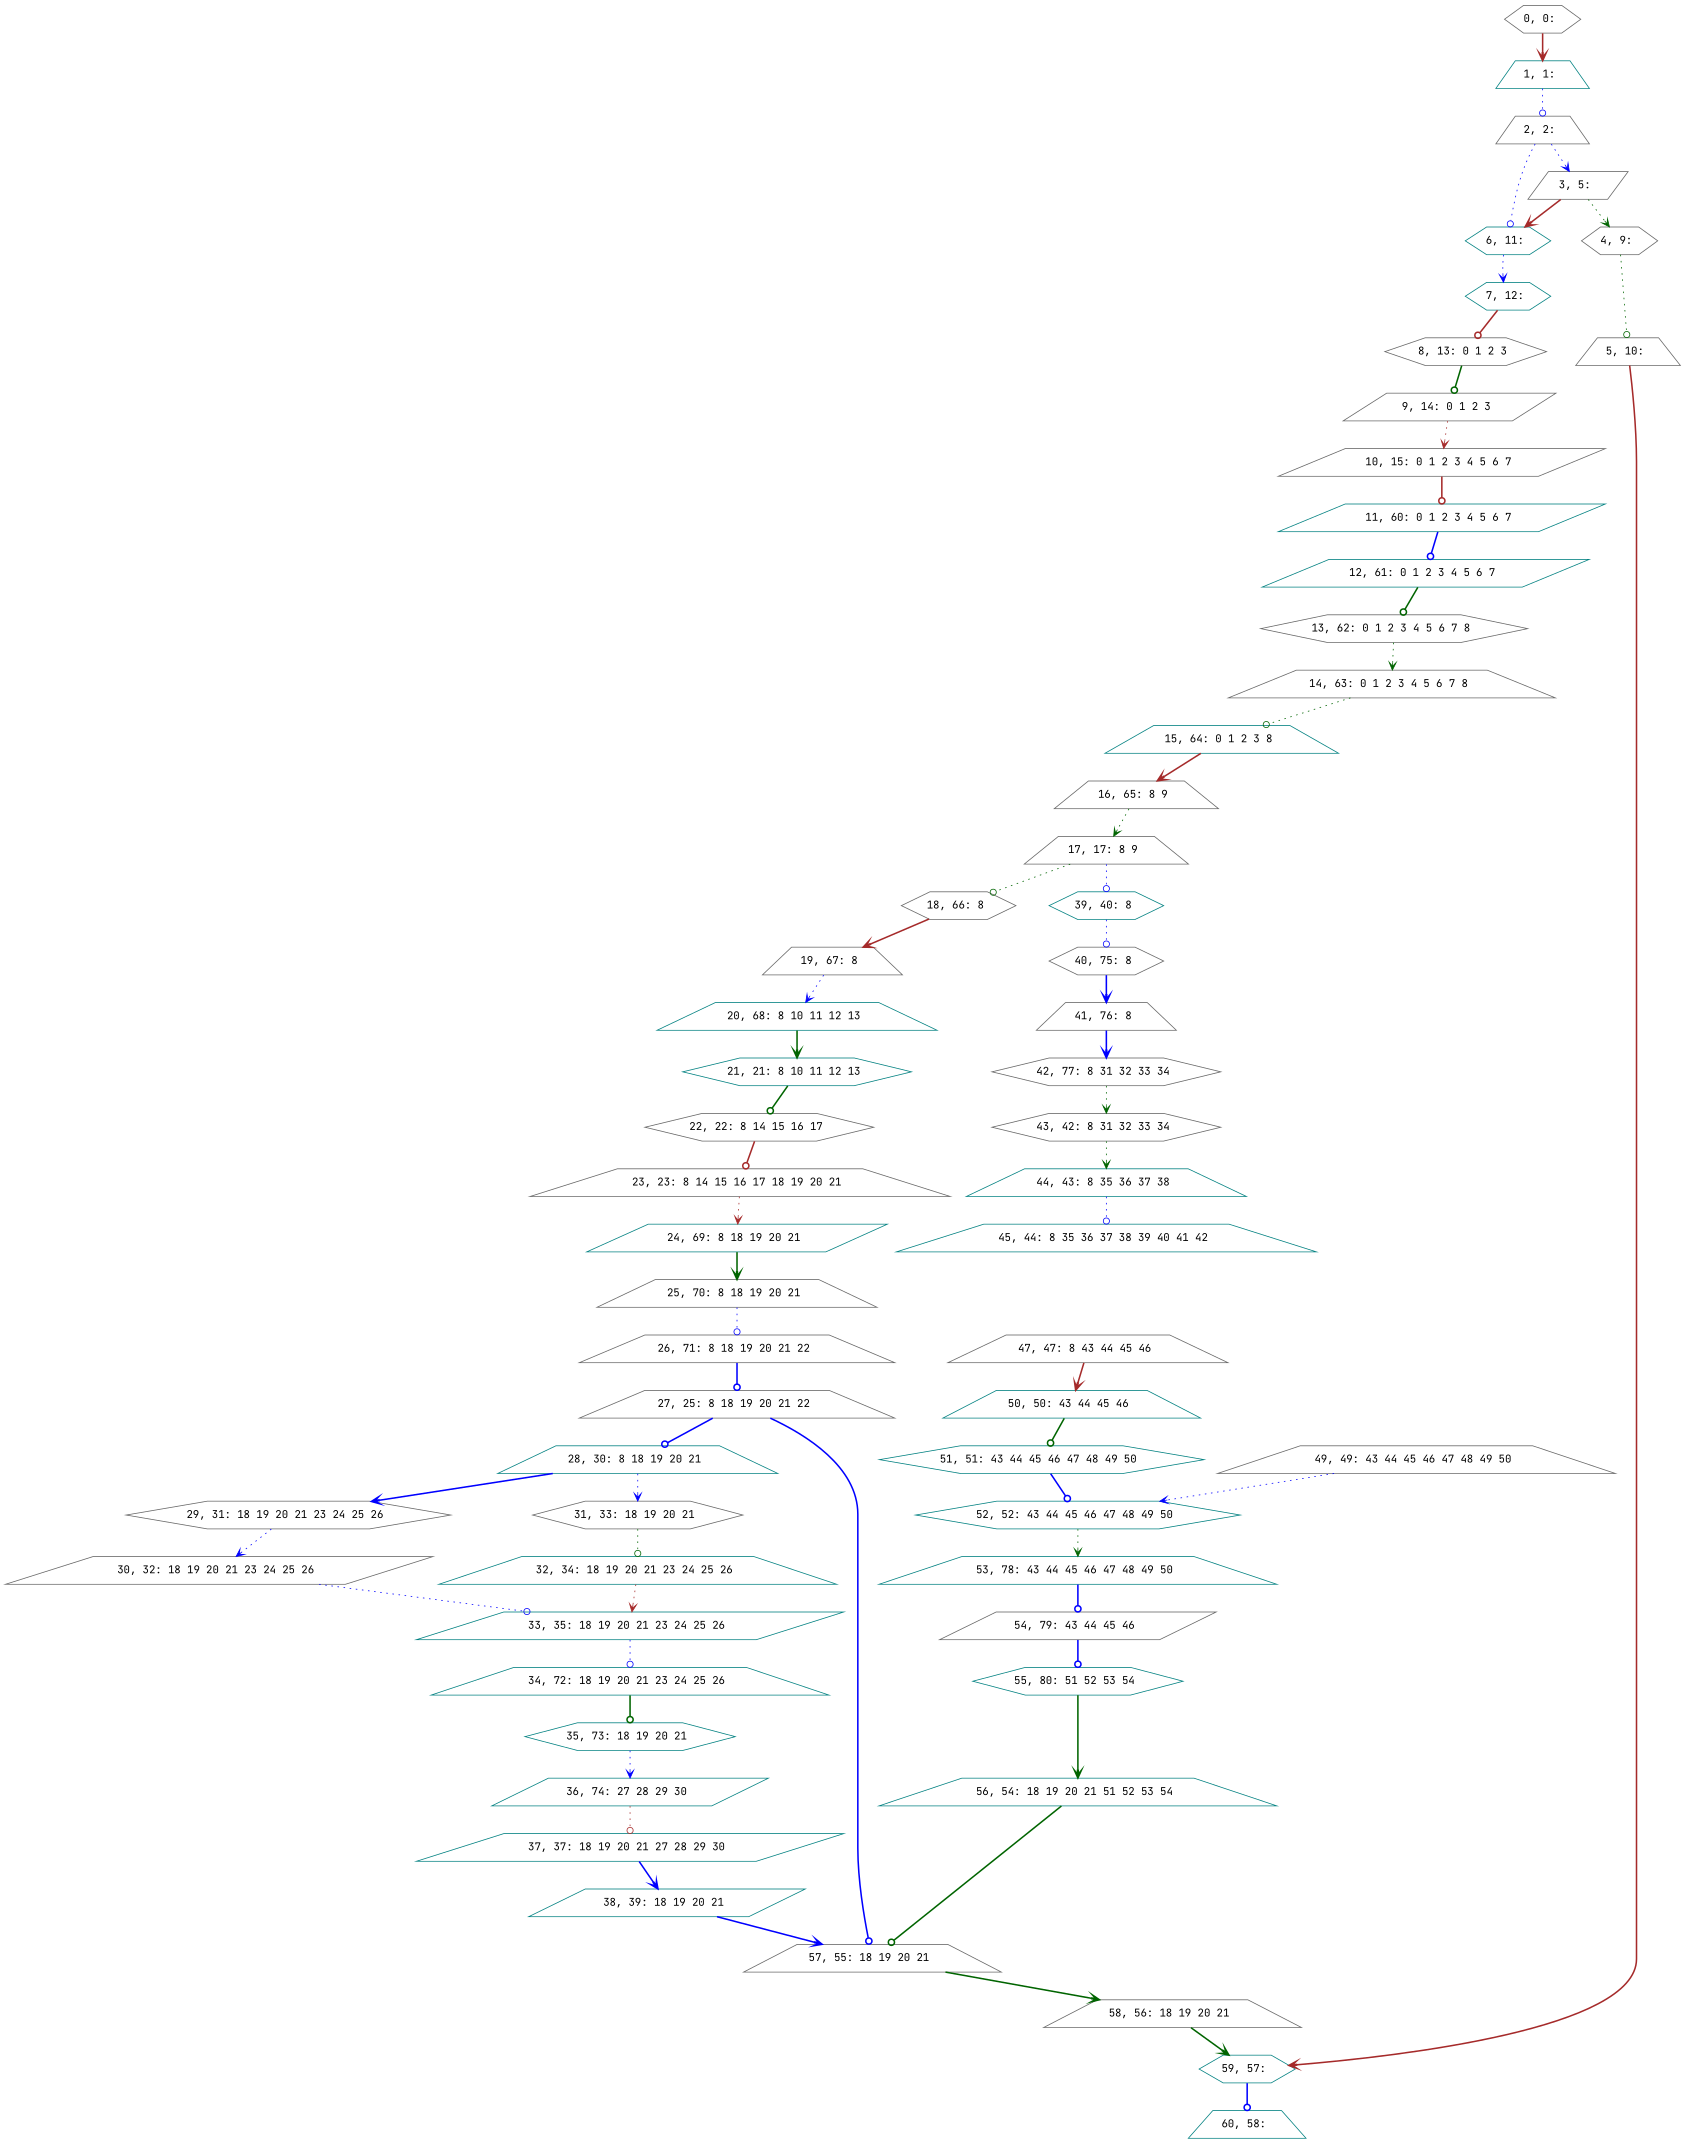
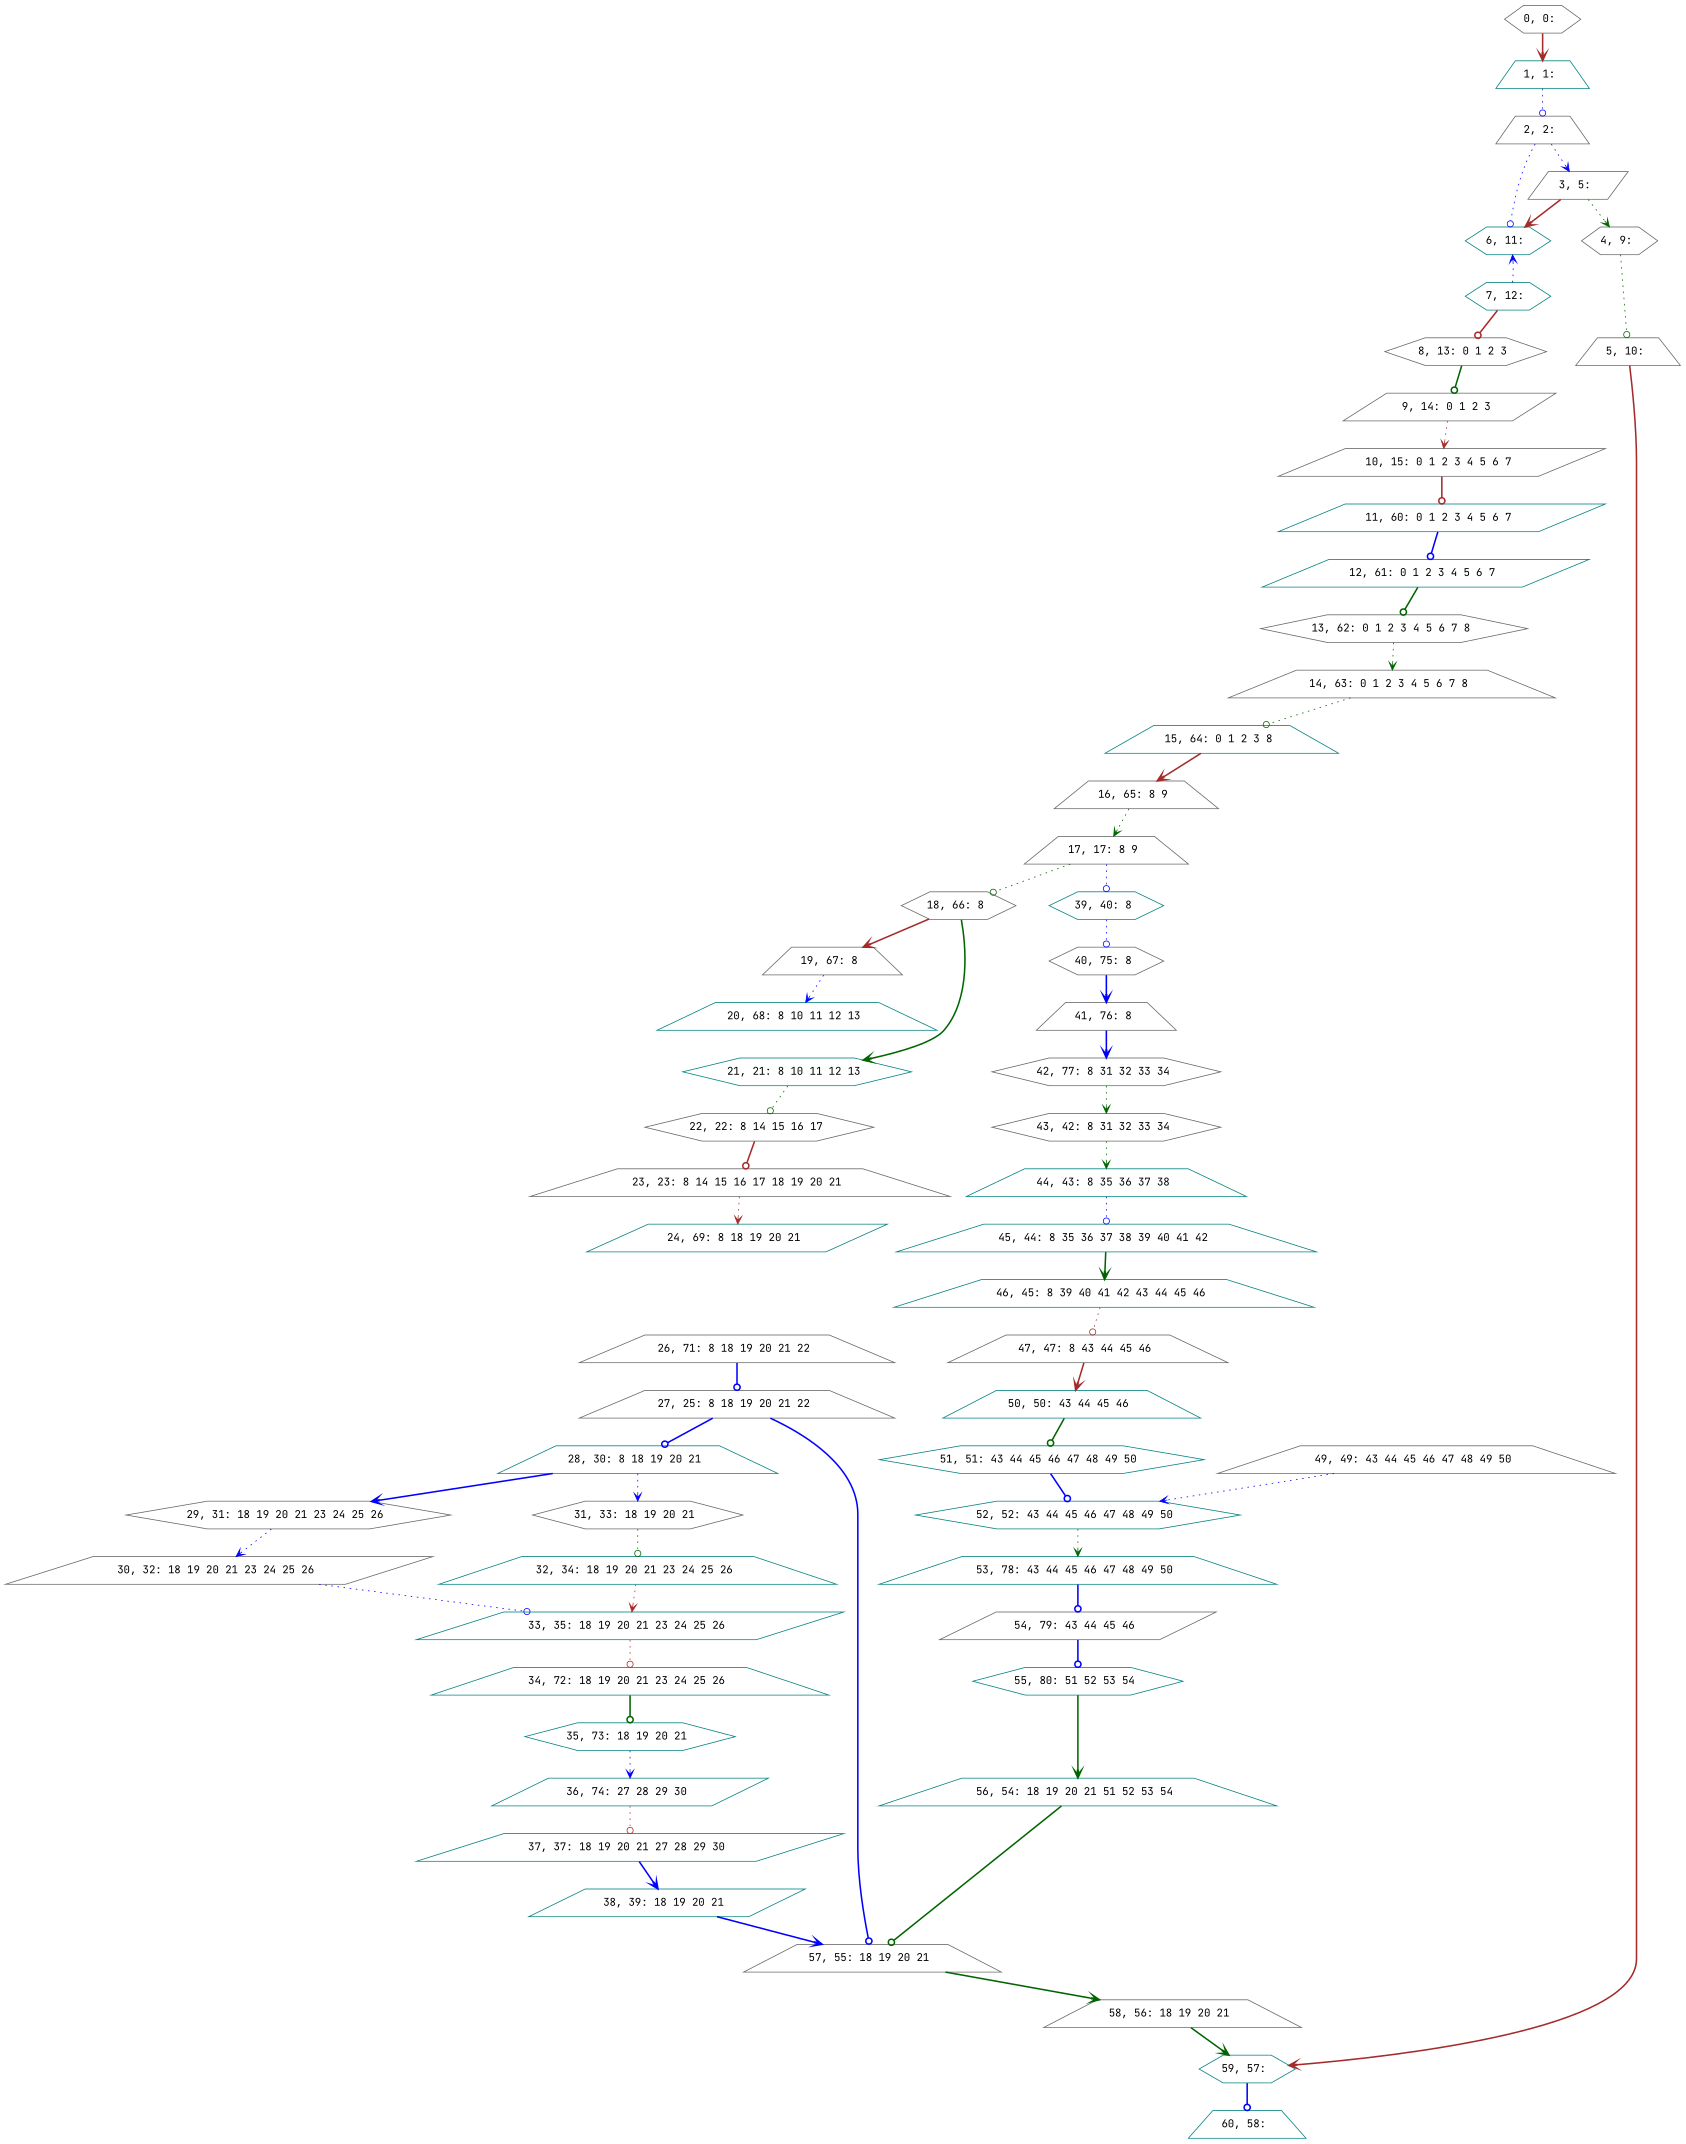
  digraph {
    fontname="JetBrains Mono"
    node [color=gray40 fontname="JetBrains Mono" shape=trapezium]
    edge [arrowhead=vee color=blue fontname="JetBrains Mono" style=bold]
    n1 [label="0, 0: " shape=hexagon]
    n2 [color=teal label="1, 1: "]
    n3 [label="2, 2: "]
    n4 [label="3, 5: " shape=parallelogram]
    n5 [color=teal label="6, 11: " shape=hexagon]
    n6 [label="4, 9: " shape=hexagon]
    n7 [color=teal label="7, 12: " shape=hexagon]
    n8 [label="5, 10: "]
    n9 [color=teal label="59, 57: " shape=hexagon]
    n10 [color=teal label="60, 58: "]
    n11 [label="8, 13: 0 1 2 3 " shape=hexagon]
    n12 [label="9, 14: 0 1 2 3 " shape=parallelogram]
    n13 [label="10, 15: 0 1 2 3 4 5 6 7 " shape=parallelogram]
    n14 [color=teal label="11, 60: 0 1 2 3 4 5 6 7 " shape=parallelogram]
    n15 [color=teal label="12, 61: 0 1 2 3 4 5 6 7 " shape=parallelogram]
    n16 [label="13, 62: 0 1 2 3 4 5 6 7 8 " shape=hexagon]
    n17 [label="14, 63: 0 1 2 3 4 5 6 7 8 "]
    n18 [color=teal label="15, 64: 0 1 2 3 8 "]
    n19 [label="16, 65: 8 9 "]
    n20 [label="17, 17: 8 9 "]
    n21 [label="18, 66: 8 " shape=hexagon]
    n22 [color=teal label="39, 40: 8 " shape=hexagon]
    n23 [label="19, 67: 8 "]
    n24 [label="40, 75: 8 " shape=hexagon]
    n25 [color=teal label="20, 68: 8 10 11 12 13 "]
    n26 [color=teal label="21, 21: 8 10 11 12 13 " shape=hexagon]
    n27 [label="22, 22: 8 14 15 16 17 " shape=hexagon]
    n28 [label="23, 23: 8 14 15 16 17 18 19 20 21 "]
    n29 [color=teal label="24, 69: 8 18 19 20 21 " shape=parallelogram]
-   n30 [label="25, 70: 8 18 19 20 21 "]
    n31 [label="26, 71: 8 18 19 20 21 22 "]
    n32 [label="27, 25: 8 18 19 20 21 22 "]
    n33 [color=teal label="28, 30: 8 18 19 20 21 "]
    n34 [label="57, 55: 18 19 20 21 "]
    n35 [label="29, 31: 18 19 20 21 23 24 25 26 " shape=hexagon]
    n36 [label="31, 33: 18 19 20 21 " shape=hexagon]
    n37 [label="58, 56: 18 19 20 21 "]
    n38 [label="30, 32: 18 19 20 21 23 24 25 26 " shape=parallelogram]
    n39 [color=teal label="32, 34: 18 19 20 21 23 24 25 26 "]
    n40 [color=teal label="33, 35: 18 19 20 21 23 24 25 26 " shape=parallelogram]
    n41 [color=teal label="34, 72: 18 19 20 21 23 24 25 26 "]
    n42 [color=teal label="35, 73: 18 19 20 21 " shape=hexagon]
    n43 [color=teal label="36, 74: 27 28 29 30 " shape=parallelogram]
    n44 [color=teal label="37, 37: 18 19 20 21 27 28 29 30 " shape=parallelogram]
    n45 [color=teal label="38, 39: 18 19 20 21 " shape=parallelogram]
    n46 [label="41, 76: 8 "]
    n47 [label="42, 77: 8 31 32 33 34 " shape=hexagon]
    n48 [label="43, 42: 8 31 32 33 34 " shape=hexagon]
    n49 [color=teal label="44, 43: 8 35 36 37 38 "]
    n50 [color=teal label="45, 44: 8 35 36 37 38 39 40 41 42 "]
+   n51 [color=teal label="46, 45: 8 39 40 41 42 43 44 45 46 "]
    n52 [label="47, 47: 8 43 44 45 46 "]
    n53 [color=teal label="50, 50: 43 44 45 46 "]
    n54 [color=teal label="51, 51: 43 44 45 46 47 48 49 50 " shape=hexagon]
    n55 [label="49, 49: 43 44 45 46 47 48 49 50 "]
    n56 [color=teal label="52, 52: 43 44 45 46 47 48 49 50 " shape=hexagon]
    n57 [color=teal label="53, 78: 43 44 45 46 47 48 49 50 "]
    n58 [label="54, 79: 43 44 45 46 " shape=parallelogram]
    n59 [color=teal label="55, 80: 51 52 53 54 " shape=hexagon]
    n60 [color=teal label="56, 54: 18 19 20 21 51 52 53 54 "]
    n1 -> n2 [color=brown]
    n2 -> n3 [arrowhead=odot style=dotted]
    n3 -> n4 [style=dotted]
    n3 -> n5 [arrowhead=odot style=dotted]
    n4 -> n5 [color=brown]
    n4 -> n6 [color=darkgreen style=dotted]
-   n5 -> n7 [style=dotted]
+   n7 -> n5 [style=dotted]
    n6 -> n8 [arrowhead=odot color=darkgreen style=dotted]
    n7 -> n11 [arrowhead=odot color=brown]
    n8 -> n9 [color=brown]
    n9 -> n10 [arrowhead=odot]
    n11 -> n12 [arrowhead=odot color=darkgreen]
    n12 -> n13 [color=brown style=dotted]
    n13 -> n14 [arrowhead=odot color=brown]
    n14 -> n15 [arrowhead=odot]
    n15 -> n16 [arrowhead=odot color=darkgreen]
    n16 -> n17 [color=darkgreen style=dotted]
    n17 -> n18 [arrowhead=odot color=darkgreen style=dotted]
    n18 -> n19 [color=brown]
    n19 -> n20 [color=darkgreen style=dotted]
    n20 -> n21 [arrowhead=odot color=darkgreen style=dotted]
    n20 -> n22 [arrowhead=odot style=dotted]
    n21 -> n23 [color=brown]
    n22 -> n24 [arrowhead=odot style=dotted]
    n23 -> n25 [style=dotted]
    n24 -> n46
-   n25 -> n26 [color=darkgreen]
-   n26 -> n27 [arrowhead=odot color=darkgreen]
+   n21 -> n26 [color=darkgreen]
+   n26 -> n27 [arrowhead=odot color=darkgreen style=dotted]
    n27 -> n28 [arrowhead=odot color=brown]
    n28 -> n29 [color=brown style=dotted]
-   n29 -> n30 [color=darkgreen]
-   n30 -> n31 [arrowhead=odot style=dotted]
    n31 -> n32 [arrowhead=odot]
    n32 -> n33 [arrowhead=odot]
    n32 -> n34 [arrowhead=odot]
    n33 -> n35
    n33 -> n36 [style=dotted]
    n34 -> n37 [color=darkgreen]
    n35 -> n38 [style=dotted]
    n36 -> n39 [arrowhead=odot color=darkgreen style=dotted]
    n37 -> n9 [color=darkgreen]
    n38 -> n40 [arrowhead=odot style=dotted]
    n39 -> n40 [color=brown style=dotted]
-   n40 -> n41 [arrowhead=odot style=dotted]
+   n40 -> n41 [arrowhead=odot color=brown style=dotted]
    n41 -> n42 [arrowhead=odot color=darkgreen]
    n42 -> n43 [style=dotted]
    n43 -> n44 [arrowhead=odot color=brown style=dotted]
    n44 -> n45
    n45 -> n34
    n46 -> n47
    n47 -> n48 [color=darkgreen style=dotted]
    n48 -> n49 [color=darkgreen style=dotted]
    n49 -> n50 [arrowhead=odot style=dotted]
+   n50 -> n51 [color=darkgreen]
+   n51 -> n52 [arrowhead=odot color=brown style=dotted]
    n52 -> n53 [color=brown]
    n53 -> n54 [arrowhead=odot color=darkgreen]
    n54 -> n56 [arrowhead=odot]
    n55 -> n56 [style=dotted]
    n56 -> n57 [color=darkgreen style=dotted]
    n57 -> n58 [arrowhead=odot]
    n58 -> n59 [arrowhead=odot]
    n59 -> n60 [color=darkgreen]
    n60 -> n34 [arrowhead=odot color=darkgreen]
  }
